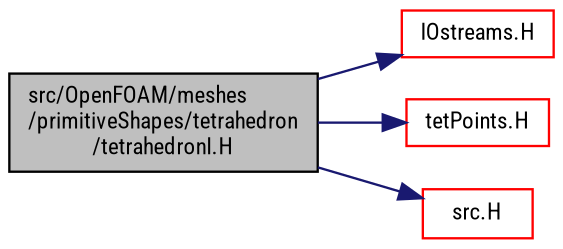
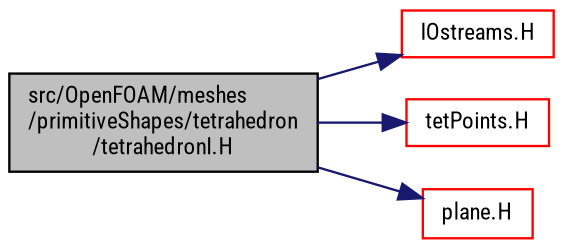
  digraph {
    fontname="Roboto Condensed"
    rankdir=LR
    node [color=red fontname="Roboto Condensed" fontsize=10 shape=record]
    edge [color=midnightblue fontname="Roboto Condensed" fontsize=10 labelfontname=FreeSans labelfontsize=10 style=solid]
    n1 [color=black fillcolor=grey75 fontcolor=black height=0.2 label="src/OpenFOAM/meshes\l/primitiveShapes/tetrahedron\l/tetrahedronI.H" style=filled width=0.4]
    n2 [height=0.2 label="IOstreams.H" width=0.4]
    n3 [height=0.2 label="tetPoints.H" width=0.4]
-   n4 [height=0.2 label="src.H" width=0.4]
+   n4 [height=0.2 label="plane.H" width=0.4]
    n1 -> n2
    n1 -> n3
    n1 -> n4
  }
